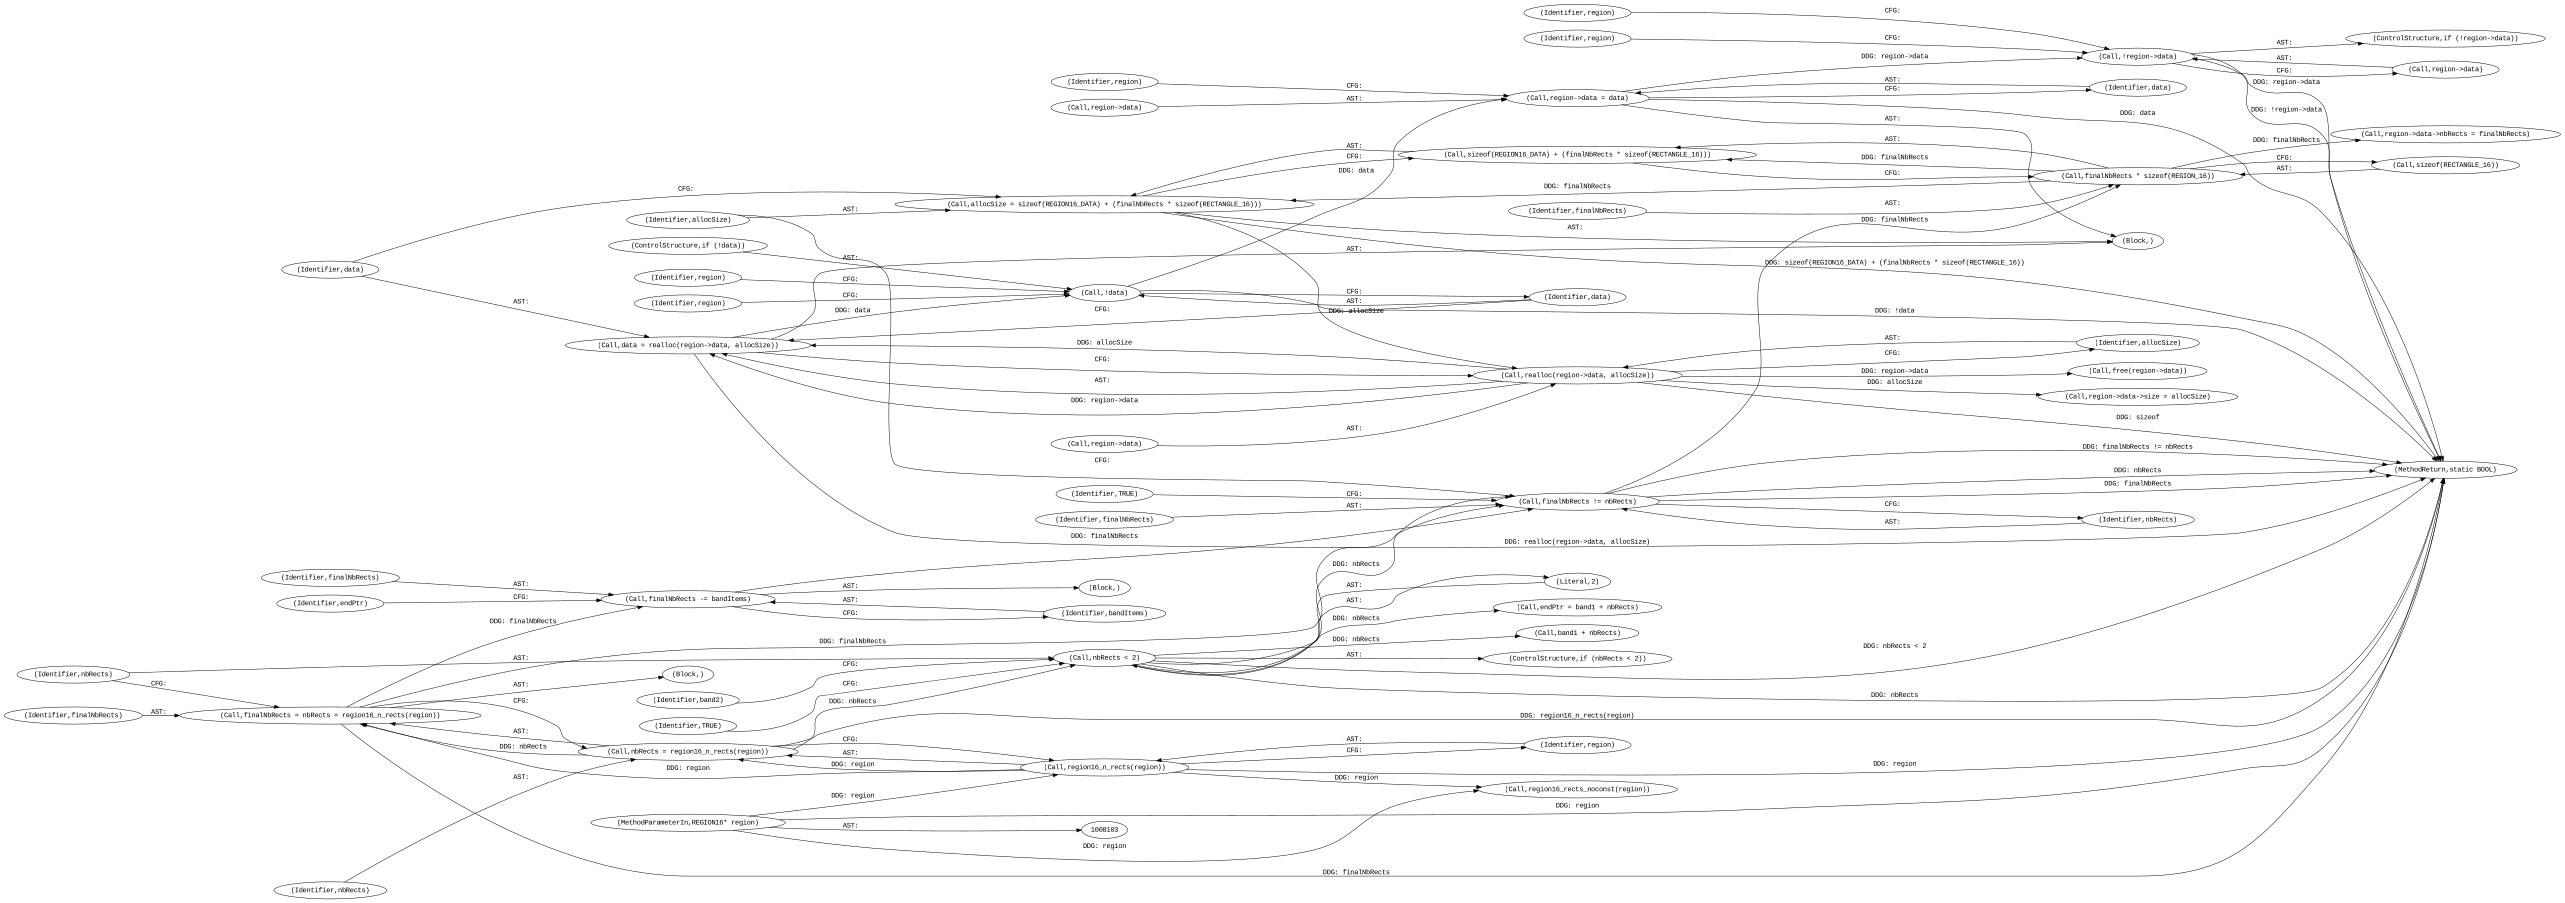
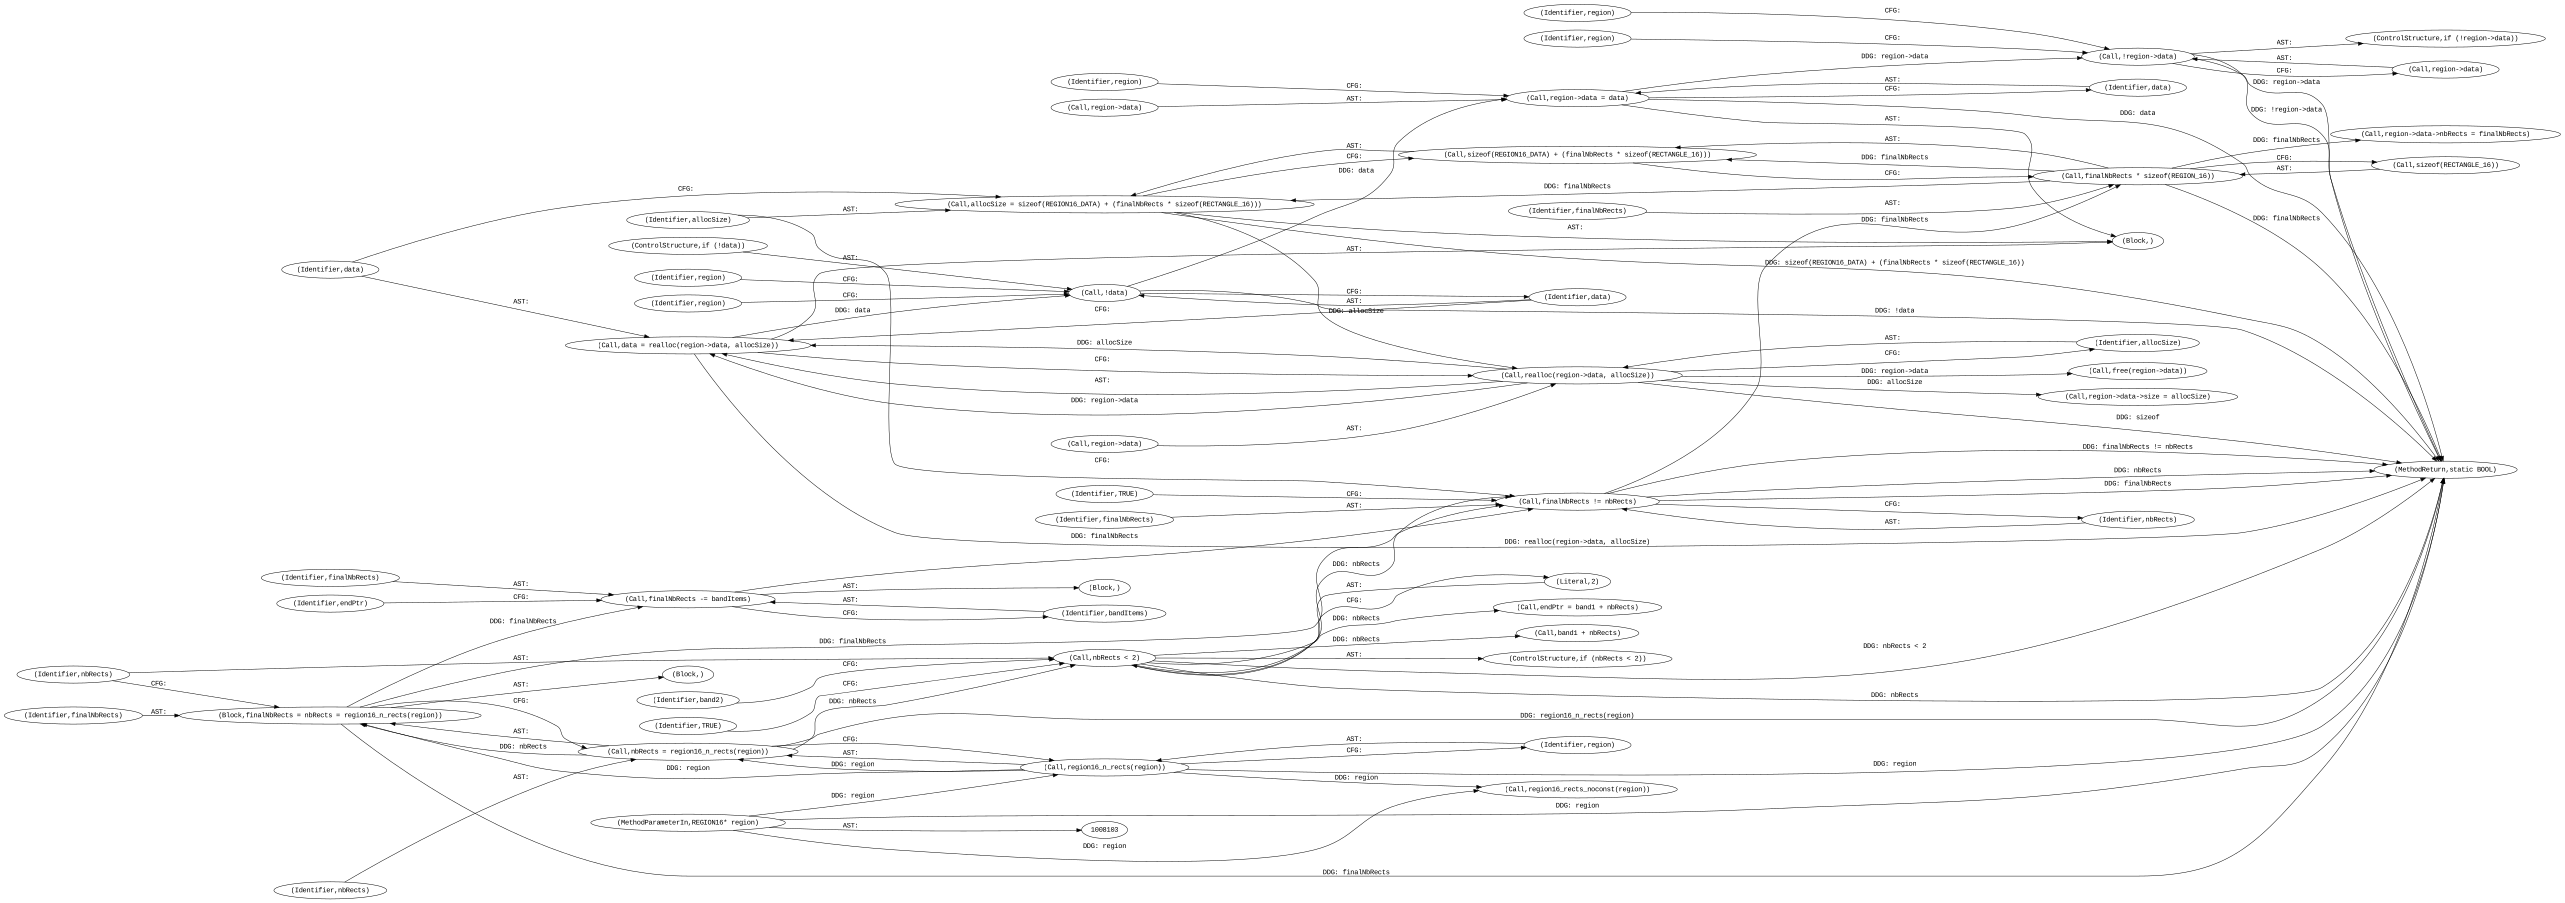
  digraph {
    fontname="Liberation Mono"
    rankdir=LR
    node [fontname="Liberation Mono"]
    edge [fontname="Liberation Mono"]
    n1 [label="(Call,!region->data)"]
    n2 [label="(MethodReturn,static BOOL)"]
    n3 [label="(Call,region->data)"]
    n4 [label="(ControlStructure,if (!region->data))"]
    n5 [label="(Call,region->data = data)"]
    n6 [label="(Block,)"]
    n7 [label="(Identifier,data)"]
    n8 [label="(Call,!data)"]
    n9 [label="(Identifier,data)"]
    n10 [label="(Call,data = realloc(region->data, allocSize))"]
    n11 [label="(ControlStructure,if (!data))"]
    n12 [label="(Call,realloc(region->data, allocSize))"]
    n13 [label="(Call,free(region->data))"]
    n14 [label="(Identifier,allocSize)"]
    n15 [label="(Call,region->data->size = allocSize)"]
    n16 [label="(Call,allocSize = sizeof(REGION16_DATA) + (finalNbRects * sizeof(RECTANGLE_16)))"]
    n17 [label="(Call,sizeof(REGION16_DATA) + (finalNbRects * sizeof(RECTANGLE_16)))"]
    n18 [label="(Call,finalNbRects * sizeof(REGION_16))"]
    n19 [label="(Call,region->data->nbRects = finalNbRects)"]
    n20 [label="(Call,sizeof(RECTANGLE_16))"]
    n21 [label="(Call,finalNbRects != nbRects)"]
    n22 [label="(Identifier,nbRects)"]
    n23 [label="(Call,finalNbRects -= bandItems)"]
    n24 [label="(Identifier,bandItems)"]
    n25 [label="(Block,)"]
-   n26 [label="(Call,finalNbRects = nbRects = region16_n_rects(region))"]
+   n26 [label="(Block,finalNbRects = nbRects = region16_n_rects(region))"]
    n27 [label="(Call,nbRects = region16_n_rects(region))"]
    n28 [label="(Block,)"]
    n29 [label="(Call,region16_n_rects(region))"]
    n30 [label="(Call,nbRects < 2)"]
    n31 [label="(Call,region16_rects_noconst(region))"]
    n32 [label="(Identifier,region)"]
    n33 [label="(Call,endPtr = band1 + nbRects)"]
    n34 [label="(Call,band1 + nbRects)"]
    n35 [label="(ControlStructure,if (nbRects < 2))"]
    n36 [label="(Literal,2)"]
    n37 [label="(MethodParameterIn,REGION16* region)"]
    n38 [label=1008103]
    n39 [label="(Identifier,finalNbRects)"]
    n40 [label="(Identifier,TRUE)"]
    n41 [label="(Identifier,band2)"]
    n42 [label="(Identifier,finalNbRects)"]
    n43 [label="(Identifier,endPtr)"]
    n44 [label="(Identifier,nbRects)"]
    n45 [label="(Identifier,TRUE)"]
    n46 [label="(Identifier,region)"]
    n47 [label="(Call,region->data)"]
    n48 [label="(Identifier,region)"]
    n49 [label="(Identifier,finalNbRects)"]
    n50 [label="(Identifier,allocSize)"]
    n51 [label="(Identifier,region)"]
    n52 [label="(Identifier,finalNbRects)"]
    n53 [label="(Call,region->data)"]
    n54 [label="(Identifier,region)"]
    n55 [label="(Identifier,data)"]
    n56 [label="(Identifier,nbRects)"]
    n57 [label="(Identifier,region)"]
    n1 -> n2 [label="DDG: region->data"]
    n1 -> n2 [label="DDG: !region->data"]
    n1 -> n3 [label="CFG: "]
    n1 -> n4 [label="AST: "]
    n3 -> n1 [label="AST: "]
    n5 -> n1 [label="DDG: region->data"]
    n5 -> n2 [label="DDG: data"]
    n5 -> n6 [label="AST: "]
    n5 -> n7 [label="CFG: "]
    n7 -> n5 [label="AST: "]
    n8 -> n2 [label="DDG: !data"]
    n8 -> n5 [label="DDG: data"]
    n8 -> n9 [label="CFG: "]
    n9 -> n8 [label="AST: "]
    n9 -> n10 [label="CFG: "]
    n10 -> n2 [label="DDG: realloc(region->data, allocSize)"]
    n10 -> n6 [label="AST: "]
    n10 -> n8 [label="DDG: data"]
    n10 -> n12 [label="CFG: "]
    n11 -> n8 [label="AST: "]
    n12 -> n2 [label="DDG: sizeof"]
    n12 -> n10 [label="AST: "]
    n12 -> n10 [label="DDG: region->data"]
    n12 -> n10 [label="DDG: allocSize"]
    n12 -> n13 [label="DDG: region->data"]
    n12 -> n14 [label="CFG: "]
    n12 -> n15 [label="DDG: allocSize"]
    n14 -> n12 [label="AST: "]
    n16 -> n2 [label="DDG: sizeof(REGION16_DATA) + (finalNbRects * sizeof(RECTANGLE_16))"]
    n16 -> n6 [label="AST: "]
    n16 -> n12 [label="DDG: allocSize"]
    n16 -> n17 [label="CFG: "]
    n17 -> n16 [label="AST: "]
    n17 -> n18 [label="CFG: "]
+   n18 -> n2 [label="DDG: finalNbRects"]
    n18 -> n16 [label="DDG: finalNbRects"]
    n18 -> n17 [label="AST: "]
    n18 -> n17 [label="DDG: finalNbRects"]
    n18 -> n19 [label="DDG: finalNbRects"]
    n18 -> n20 [label="CFG: "]
    n20 -> n18 [label="AST: "]
    n21 -> n2 [label="DDG: finalNbRects"]
    n21 -> n2 [label="DDG: finalNbRects != nbRects"]
    n21 -> n2 [label="DDG: nbRects"]
    n21 -> n18 [label="DDG: finalNbRects"]
    n21 -> n22 [label="CFG: "]
    n22 -> n21 [label="AST: "]
    n23 -> n21 [label="DDG: finalNbRects"]
    n23 -> n24 [label="CFG: "]
    n23 -> n25 [label="AST: "]
    n24 -> n23 [label="AST: "]
    n26 -> n2 [label="DDG: finalNbRects"]
    n26 -> n21 [label="DDG: finalNbRects"]
    n26 -> n23 [label="DDG: finalNbRects"]
    n26 -> n27 [label="CFG: "]
    n26 -> n28 [label="AST: "]
    n27 -> n2 [label="DDG: region16_n_rects(region)"]
    n27 -> n26 [label="AST: "]
    n27 -> n26 [label="DDG: nbRects"]
    n27 -> n29 [label="CFG: "]
    n27 -> n30 [label="DDG: nbRects"]
    n29 -> n2 [label="DDG: region"]
    n29 -> n26 [label="DDG: region"]
    n29 -> n27 [label="AST: "]
    n29 -> n27 [label="DDG: region"]
    n29 -> n31 [label="DDG: region"]
    n29 -> n32 [label="CFG: "]
    n30 -> n2 [label="DDG: nbRects"]
    n30 -> n2 [label="DDG: nbRects < 2"]
    n30 -> n21 [label="DDG: nbRects"]
    n30 -> n33 [label="DDG: nbRects"]
    n30 -> n34 [label="DDG: nbRects"]
    n30 -> n35 [label="AST: "]
-   n30 -> n36 [label="AST: "]
+   n30 -> n36 [label="CFG: "]
    n32 -> n29 [label="AST: "]
    n36 -> n30 [label="AST: "]
    n37 -> n2 [label="DDG: region"]
    n37 -> n29 [label="DDG: region"]
    n37 -> n31 [label="DDG: region"]
    n37 -> n38 [label="AST: "]
    n39 -> n26 [label="AST: "]
    n40 -> n21 [label="CFG: "]
    n41 -> n30 [label="CFG: "]
    n42 -> n23 [label="AST: "]
    n43 -> n23 [label="CFG: "]
    n44 -> n26 [label="CFG: "]
    n44 -> n30 [label="AST: "]
    n45 -> n30 [label="CFG: "]
    n46 -> n5 [label="CFG: "]
    n47 -> n12 [label="AST: "]
    n48 -> n1 [label="CFG: "]
    n49 -> n21 [label="AST: "]
    n50 -> n16 [label="AST: "]
    n50 -> n21 [label="CFG: "]
    n51 -> n8 [label="CFG: "]
    n52 -> n18 [label="AST: "]
    n53 -> n5 [label="AST: "]
    n54 -> n1 [label="CFG: "]
    n55 -> n10 [label="AST: "]
    n55 -> n16 [label="CFG: "]
    n56 -> n27 [label="AST: "]
    n57 -> n8 [label="CFG: "]
  }
